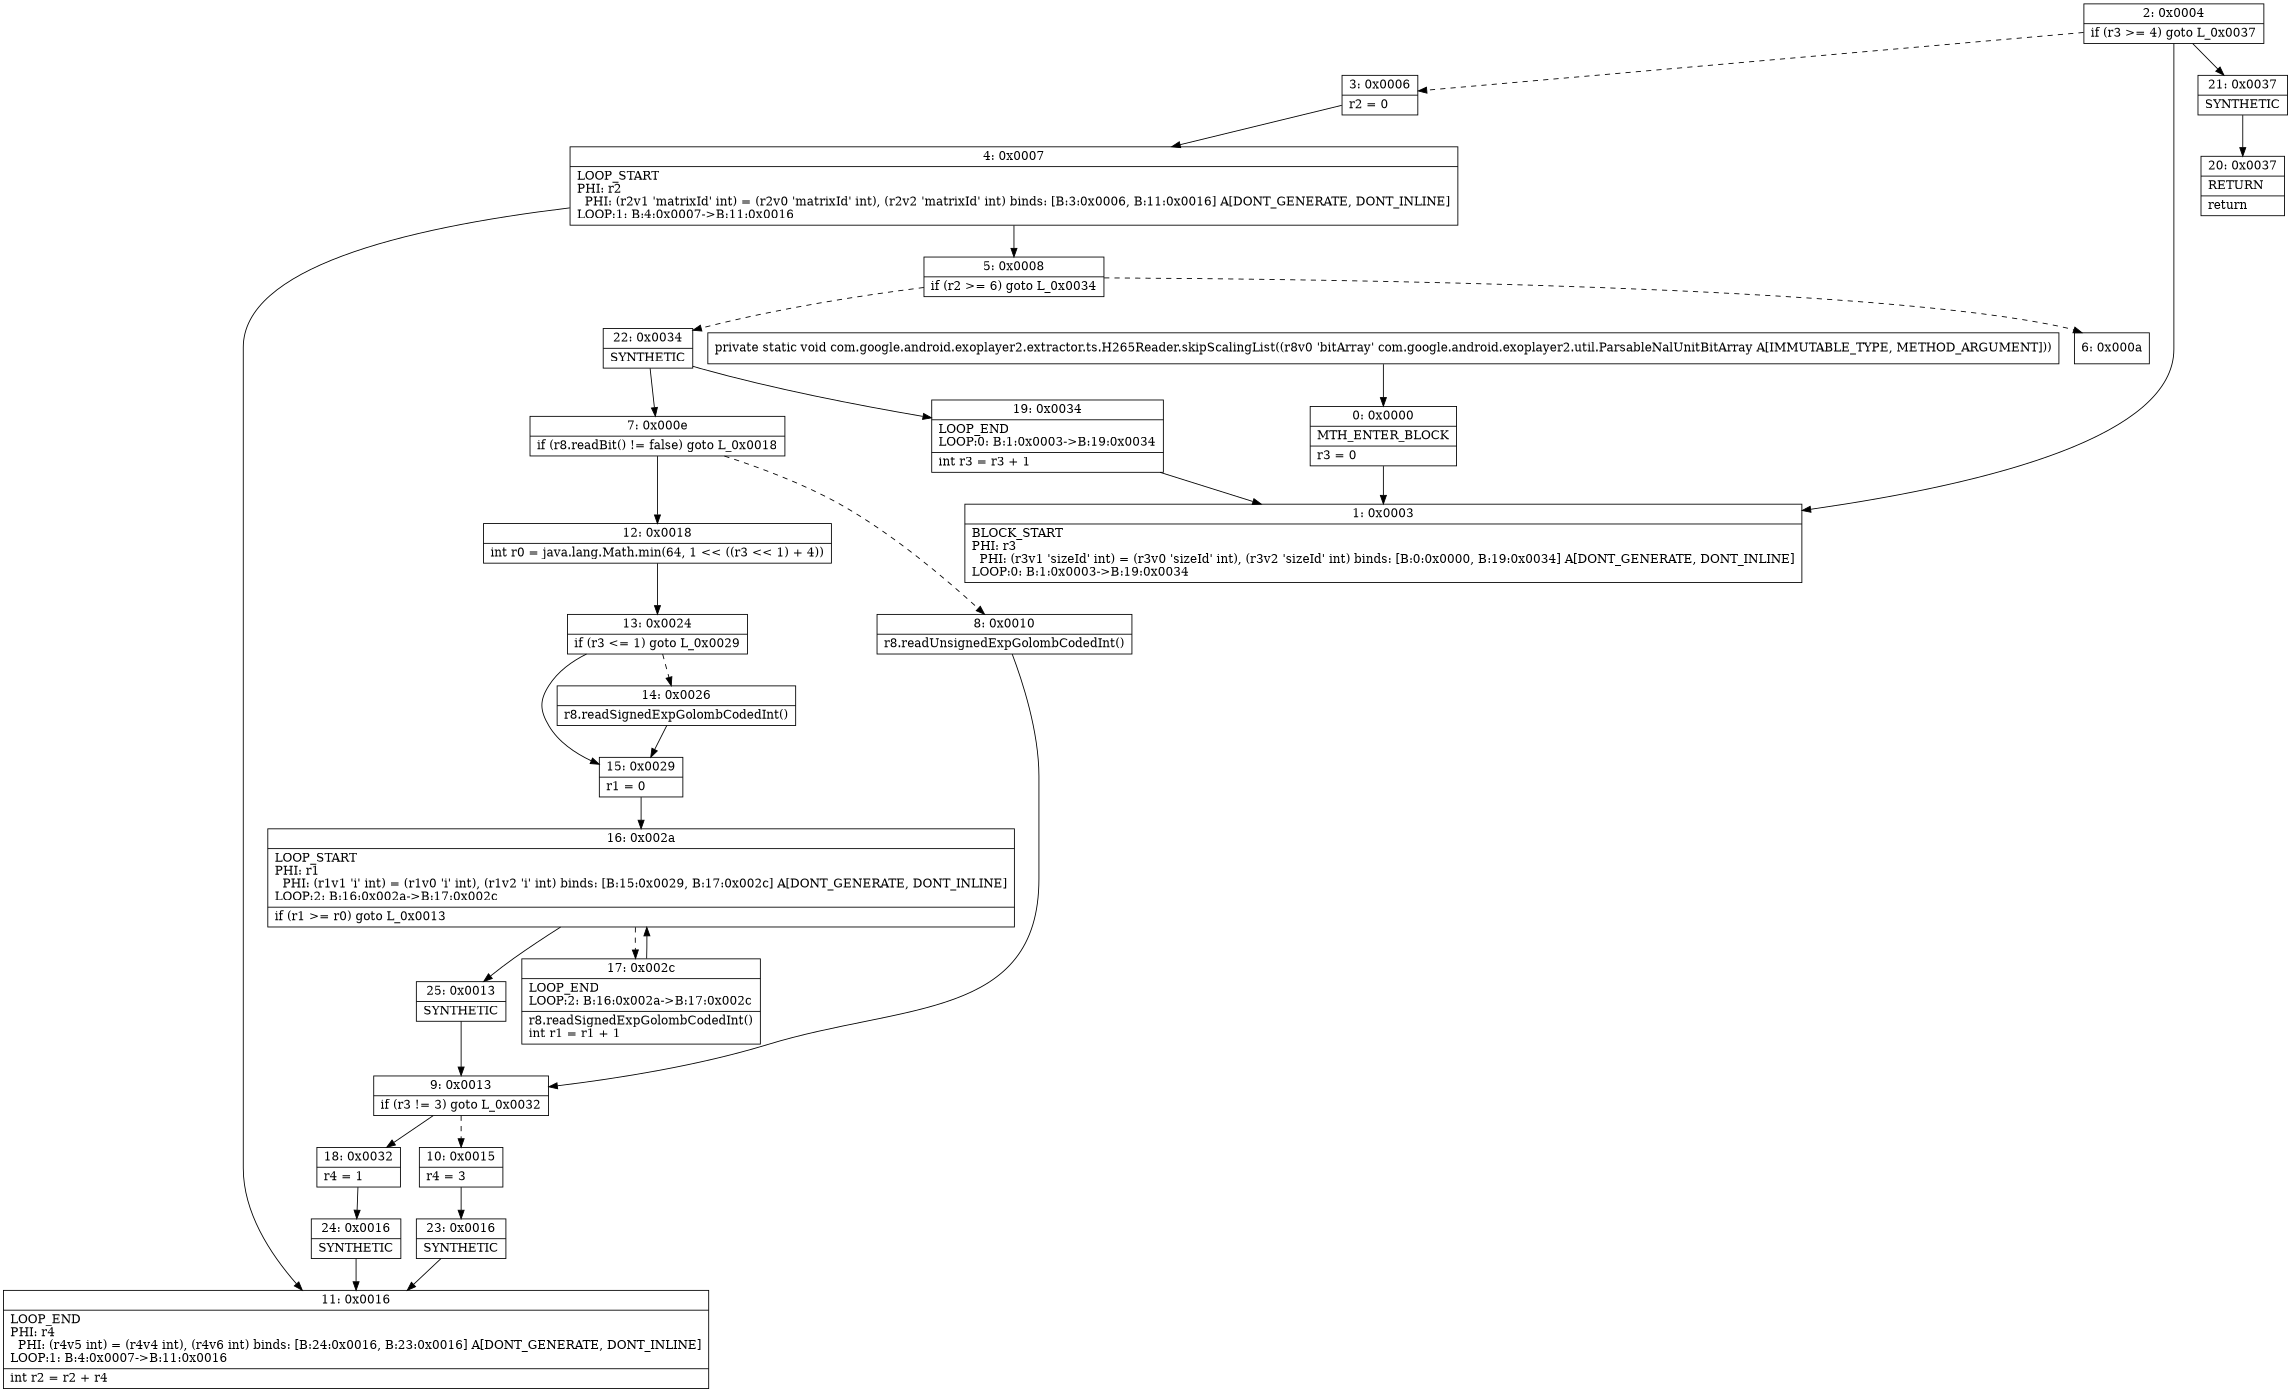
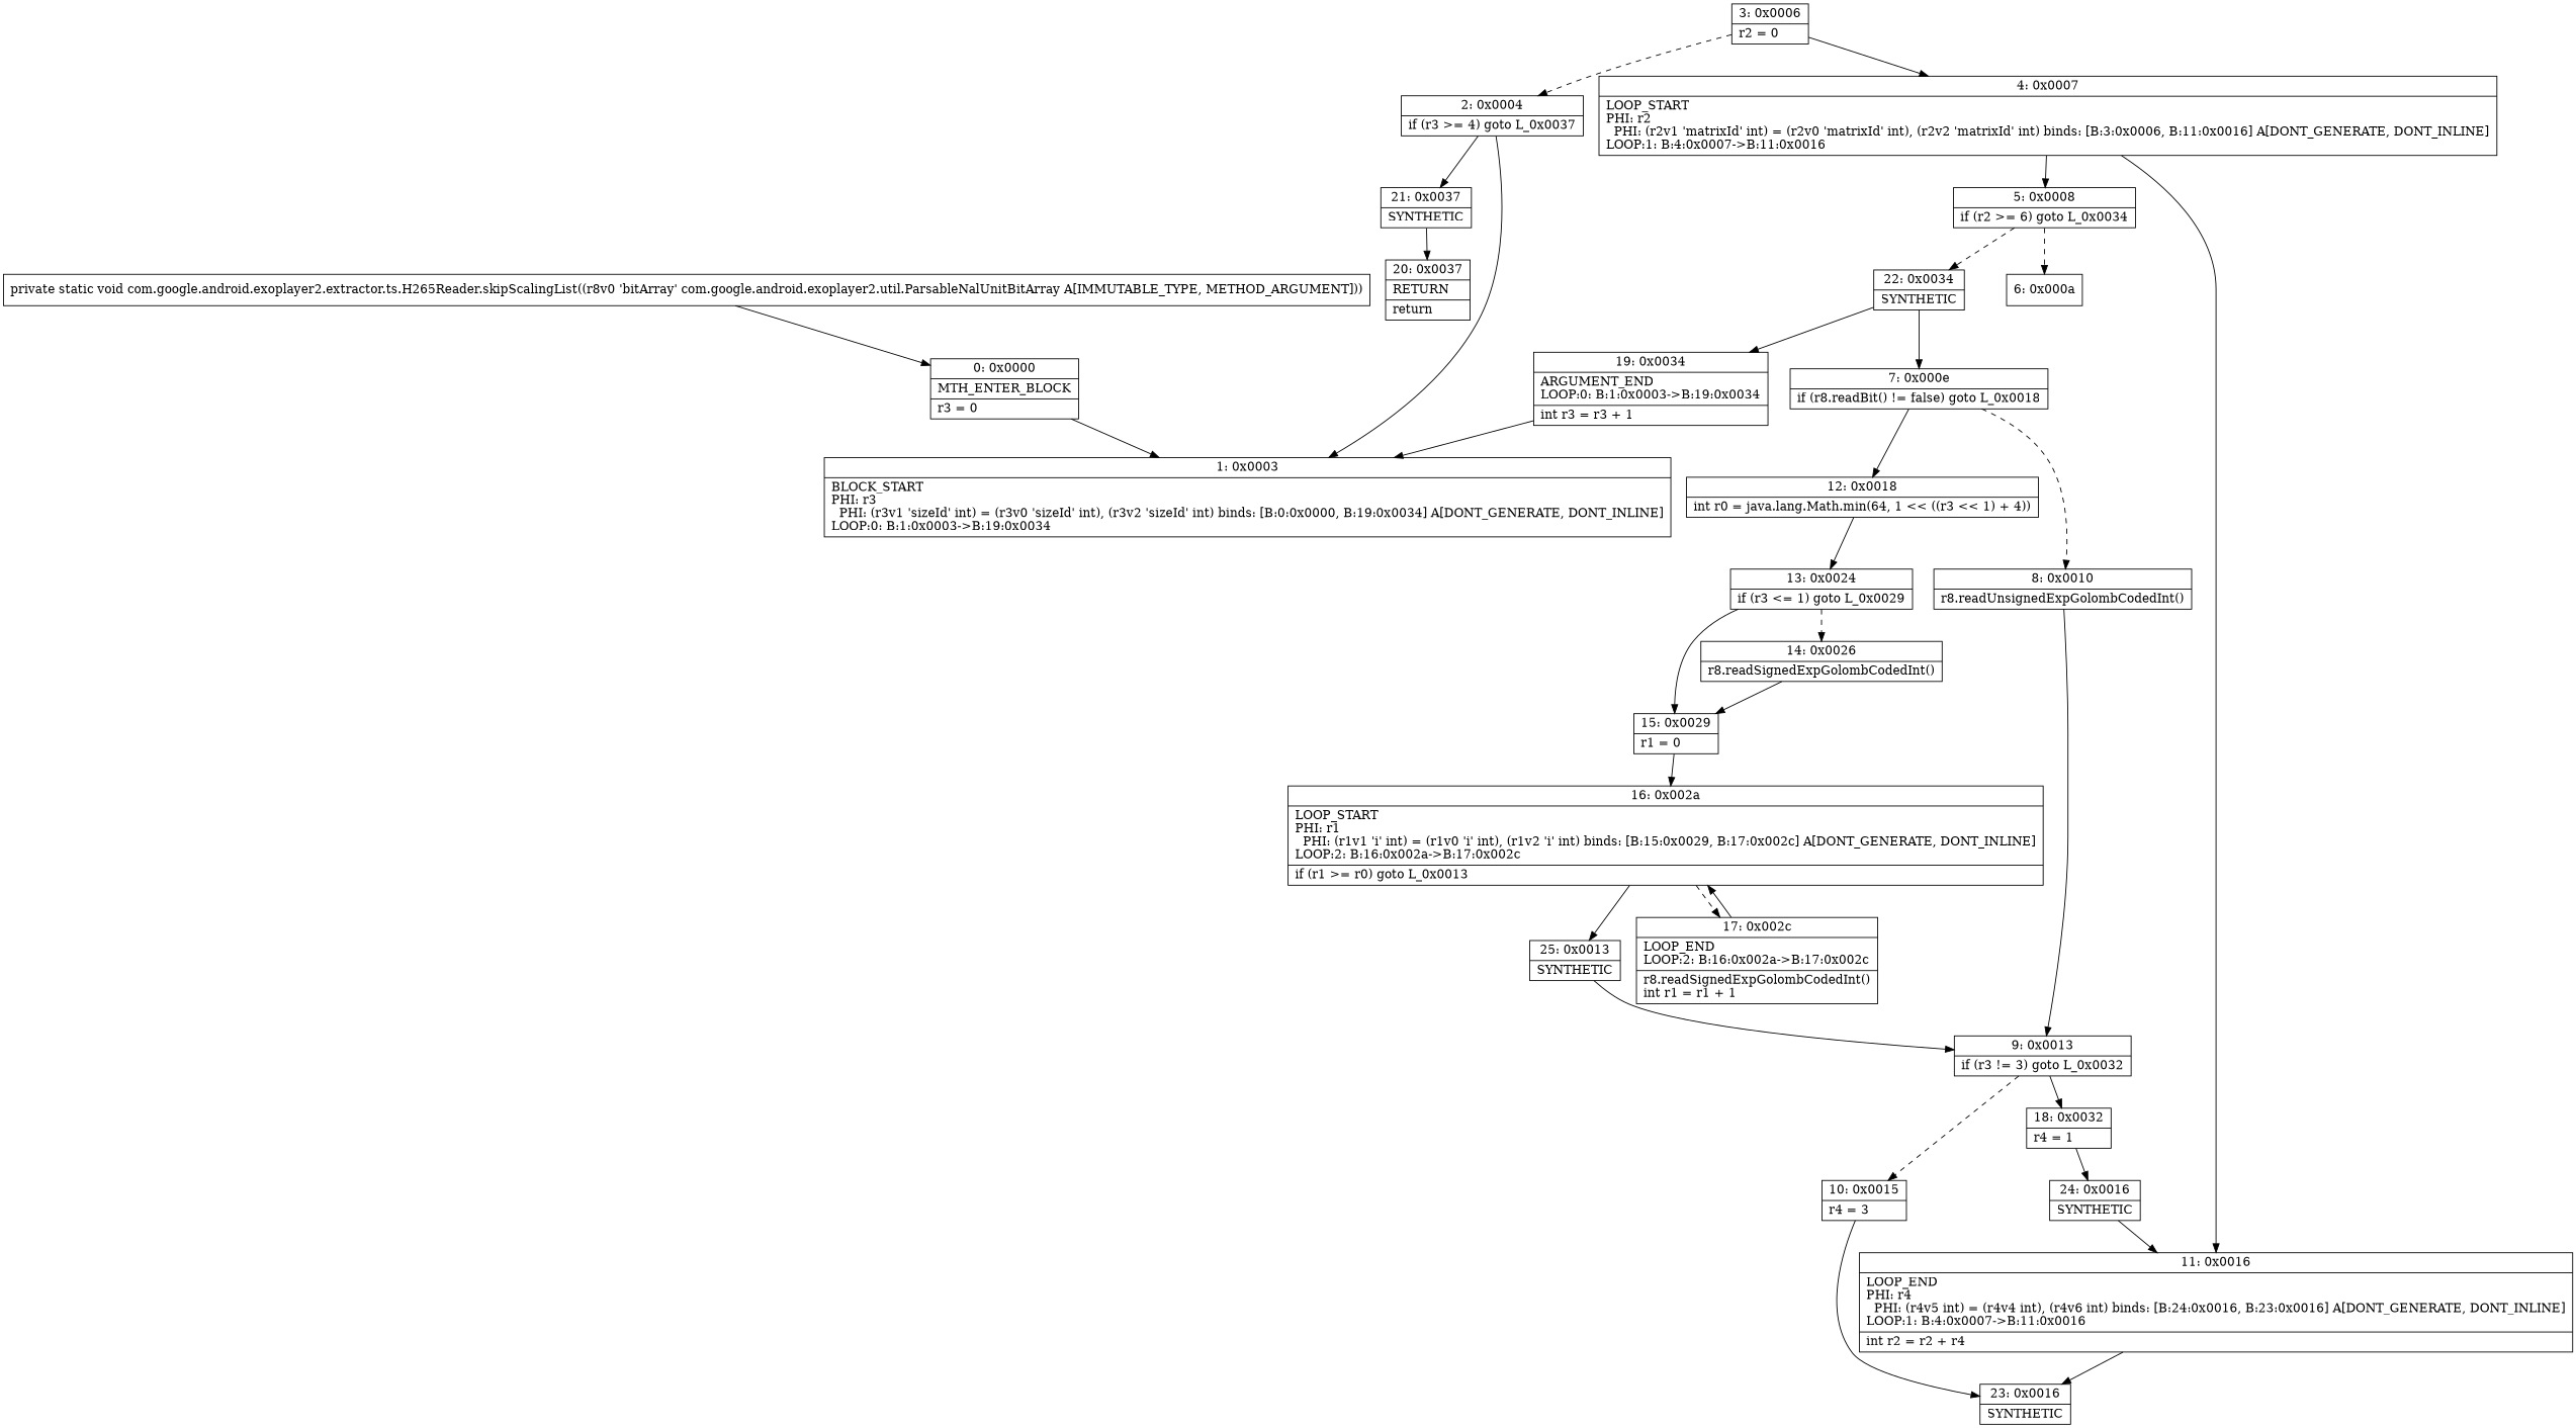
  digraph {
    node [shape=record]
    n1 [label="{0\:\ 0x0000|MTH_ENTER_BLOCK\l|r3 = 0\l}"]
    n2 [label="{1\:\ 0x0003|BLOCK_START\lPHI: r3 \l  PHI: (r3v1 'sizeId' int) = (r3v0 'sizeId' int), (r3v2 'sizeId' int) binds: [B:0:0x0000, B:19:0x0034] A[DONT_GENERATE, DONT_INLINE]\lLOOP:0: B:1:0x0003\-\>B:19:0x0034\l}"]
    n3 [label="{2\:\ 0x0004|if (r3 \>= 4) goto L_0x0037\l}"]
    n4 [label="{3\:\ 0x0006|r2 = 0\l}"]
    n5 [label="{21\:\ 0x0037|SYNTHETIC\l}"]
    n6 [label="{4\:\ 0x0007|LOOP_START\lPHI: r2 \l  PHI: (r2v1 'matrixId' int) = (r2v0 'matrixId' int), (r2v2 'matrixId' int) binds: [B:3:0x0006, B:11:0x0016] A[DONT_GENERATE, DONT_INLINE]\lLOOP:1: B:4:0x0007\-\>B:11:0x0016\l}"]
    n7 [label="{20\:\ 0x0037|RETURN\l|return\l}"]
    n8 [label="{5\:\ 0x0008|if (r2 \>= 6) goto L_0x0034\l}"]
    n9 [label="{11\:\ 0x0016|LOOP_END\lPHI: r4 \l  PHI: (r4v5 int) = (r4v4 int), (r4v6 int) binds: [B:24:0x0016, B:23:0x0016] A[DONT_GENERATE, DONT_INLINE]\lLOOP:1: B:4:0x0007\-\>B:11:0x0016\l|int r2 = r2 + r4\l}"]
    n10 [label="{6\:\ 0x000a}"]
    n11 [label="{22\:\ 0x0034|SYNTHETIC\l}"]
    n12 [label="{7\:\ 0x000e|if (r8.readBit() != false) goto L_0x0018\l}"]
-   n13 [label="{19\:\ 0x0034|LOOP_END\lLOOP:0: B:1:0x0003\-\>B:19:0x0034\l|int r3 = r3 + 1\l}"]
+   n13 [label="{19\:\ 0x0034|ARGUMENT_END\lLOOP:0: B:1:0x0003\-\>B:19:0x0034\l|int r3 = r3 + 1\l}"]
    n14 [label="{8\:\ 0x0010|r8.readUnsignedExpGolombCodedInt()\l}"]
    n15 [label="{12\:\ 0x0018|int r0 = java.lang.Math.min(64, 1 \<\< ((r3 \<\< 1) + 4))\l}"]
    n16 [label="{9\:\ 0x0013|if (r3 != 3) goto L_0x0032\l}"]
    n17 [label="{13\:\ 0x0024|if (r3 \<= 1) goto L_0x0029\l}"]
    n18 [label="{10\:\ 0x0015|r4 = 3\l}"]
    n19 [label="{18\:\ 0x0032|r4 = 1\l}"]
    n20 [label="{23\:\ 0x0016|SYNTHETIC\l}"]
    n21 [label="{24\:\ 0x0016|SYNTHETIC\l}"]
    n22 [label="{14\:\ 0x0026|r8.readSignedExpGolombCodedInt()\l}"]
    n23 [label="{15\:\ 0x0029|r1 = 0\l}"]
    n24 [label="{16\:\ 0x002a|LOOP_START\lPHI: r1 \l  PHI: (r1v1 'i' int) = (r1v0 'i' int), (r1v2 'i' int) binds: [B:15:0x0029, B:17:0x002c] A[DONT_GENERATE, DONT_INLINE]\lLOOP:2: B:16:0x002a\-\>B:17:0x002c\l|if (r1 \>= r0) goto L_0x0013\l}"]
    n25 [label="{17\:\ 0x002c|LOOP_END\lLOOP:2: B:16:0x002a\-\>B:17:0x002c\l|r8.readSignedExpGolombCodedInt()\lint r1 = r1 + 1\l}"]
    n26 [label="{25\:\ 0x0013|SYNTHETIC\l}"]
    n27 [label="{private static void com.google.android.exoplayer2.extractor.ts.H265Reader.skipScalingList((r8v0 'bitArray' com.google.android.exoplayer2.util.ParsableNalUnitBitArray A[IMMUTABLE_TYPE, METHOD_ARGUMENT])) }"]
    n1 -> n2
    n3 -> n2
-   n3 -> n4 [style=dashed]
+   n4 -> n3 [style=dashed]
    n3 -> n5
    n4 -> n6
    n5 -> n7
    n6 -> n8
    n6 -> n9
    n8 -> n10 [style=dashed]
    n8 -> n11 [style=dashed]
    n11 -> n12
    n11 -> n13
    n12 -> n14 [style=dashed]
    n12 -> n15
    n13 -> n2
    n14 -> n16
    n15 -> n17
    n16 -> n18 [style=dashed]
    n16 -> n19
    n17 -> n22 [style=dashed]
    n17 -> n23
    n18 -> n20
    n19 -> n21
-   n20 -> n9
+   n9 -> n20
    n21 -> n9
    n22 -> n23
    n23 -> n24
    n24 -> n25 [style=dashed]
    n24 -> n26
    n25 -> n24
    n26 -> n16
    n27 -> n1
  }
